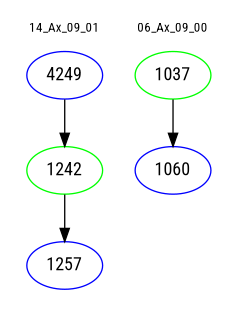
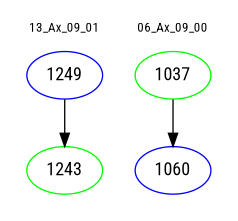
  digraph {
    fontname="Roboto Condensed"
    node [color=blue fontname="Roboto Condensed"]
    edge [color=black fontname="Roboto Condensed"]
-   n1 [label=4249]
-   n2 [color=green label=1242]
-   n3 [label=1257]
+   n1 [label=1249]
+   n2 [color=green label=1243]
    n4 [color=green label=1037]
    n5 [label=1060]
    subgraph cluster_1 {
      color=white
      fontsize=10
-     label="14_Ax_09_01"
+     label="13_Ax_09_01"
      n1
      n2
-     n3
    }
    subgraph cluster_2 {
      color=white
      fontsize=10
      label="06_Ax_09_00"
      n4
      n5
    }
    n1 -> n2
-   n2 -> n3
    n4 -> n5
  }
